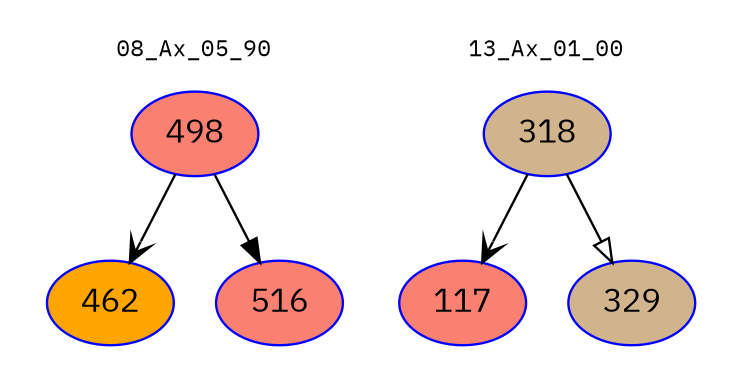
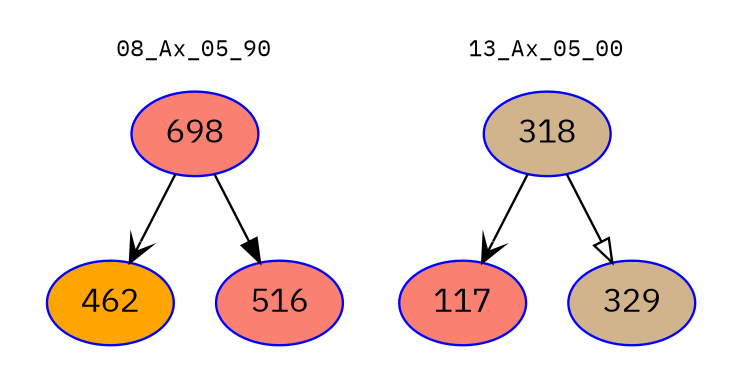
  digraph {
    fontname="IBM Plex Mono"
    node [color=blue fillcolor=salmon fontname="IBM Plex Mono" style=filled]
    edge [arrowhead=vee color=black fontname="IBM Plex Mono"]
-   n1 [label=498]
+   n1 [label=698]
    n2 [fillcolor=orange label=462]
    n3 [label=516]
    n4 [fillcolor=tan label=318]
    n5 [label=117]
    n6 [fillcolor=tan label=329]
    subgraph cluster_1 {
      color=white
      fontsize=10
      label="08_Ax_05_90"
      n1
      n2
      n3
    }
    subgraph cluster_2 {
      color=white
      fontsize=10
-     label="13_Ax_01_00"
+     label="13_Ax_05_00"
      n4
      n5
      n6
    }
    n1 -> n2
    n1 -> n3 [arrowhead=normal]
    n4 -> n5
    n4 -> n6 [arrowhead=onormal]
  }
